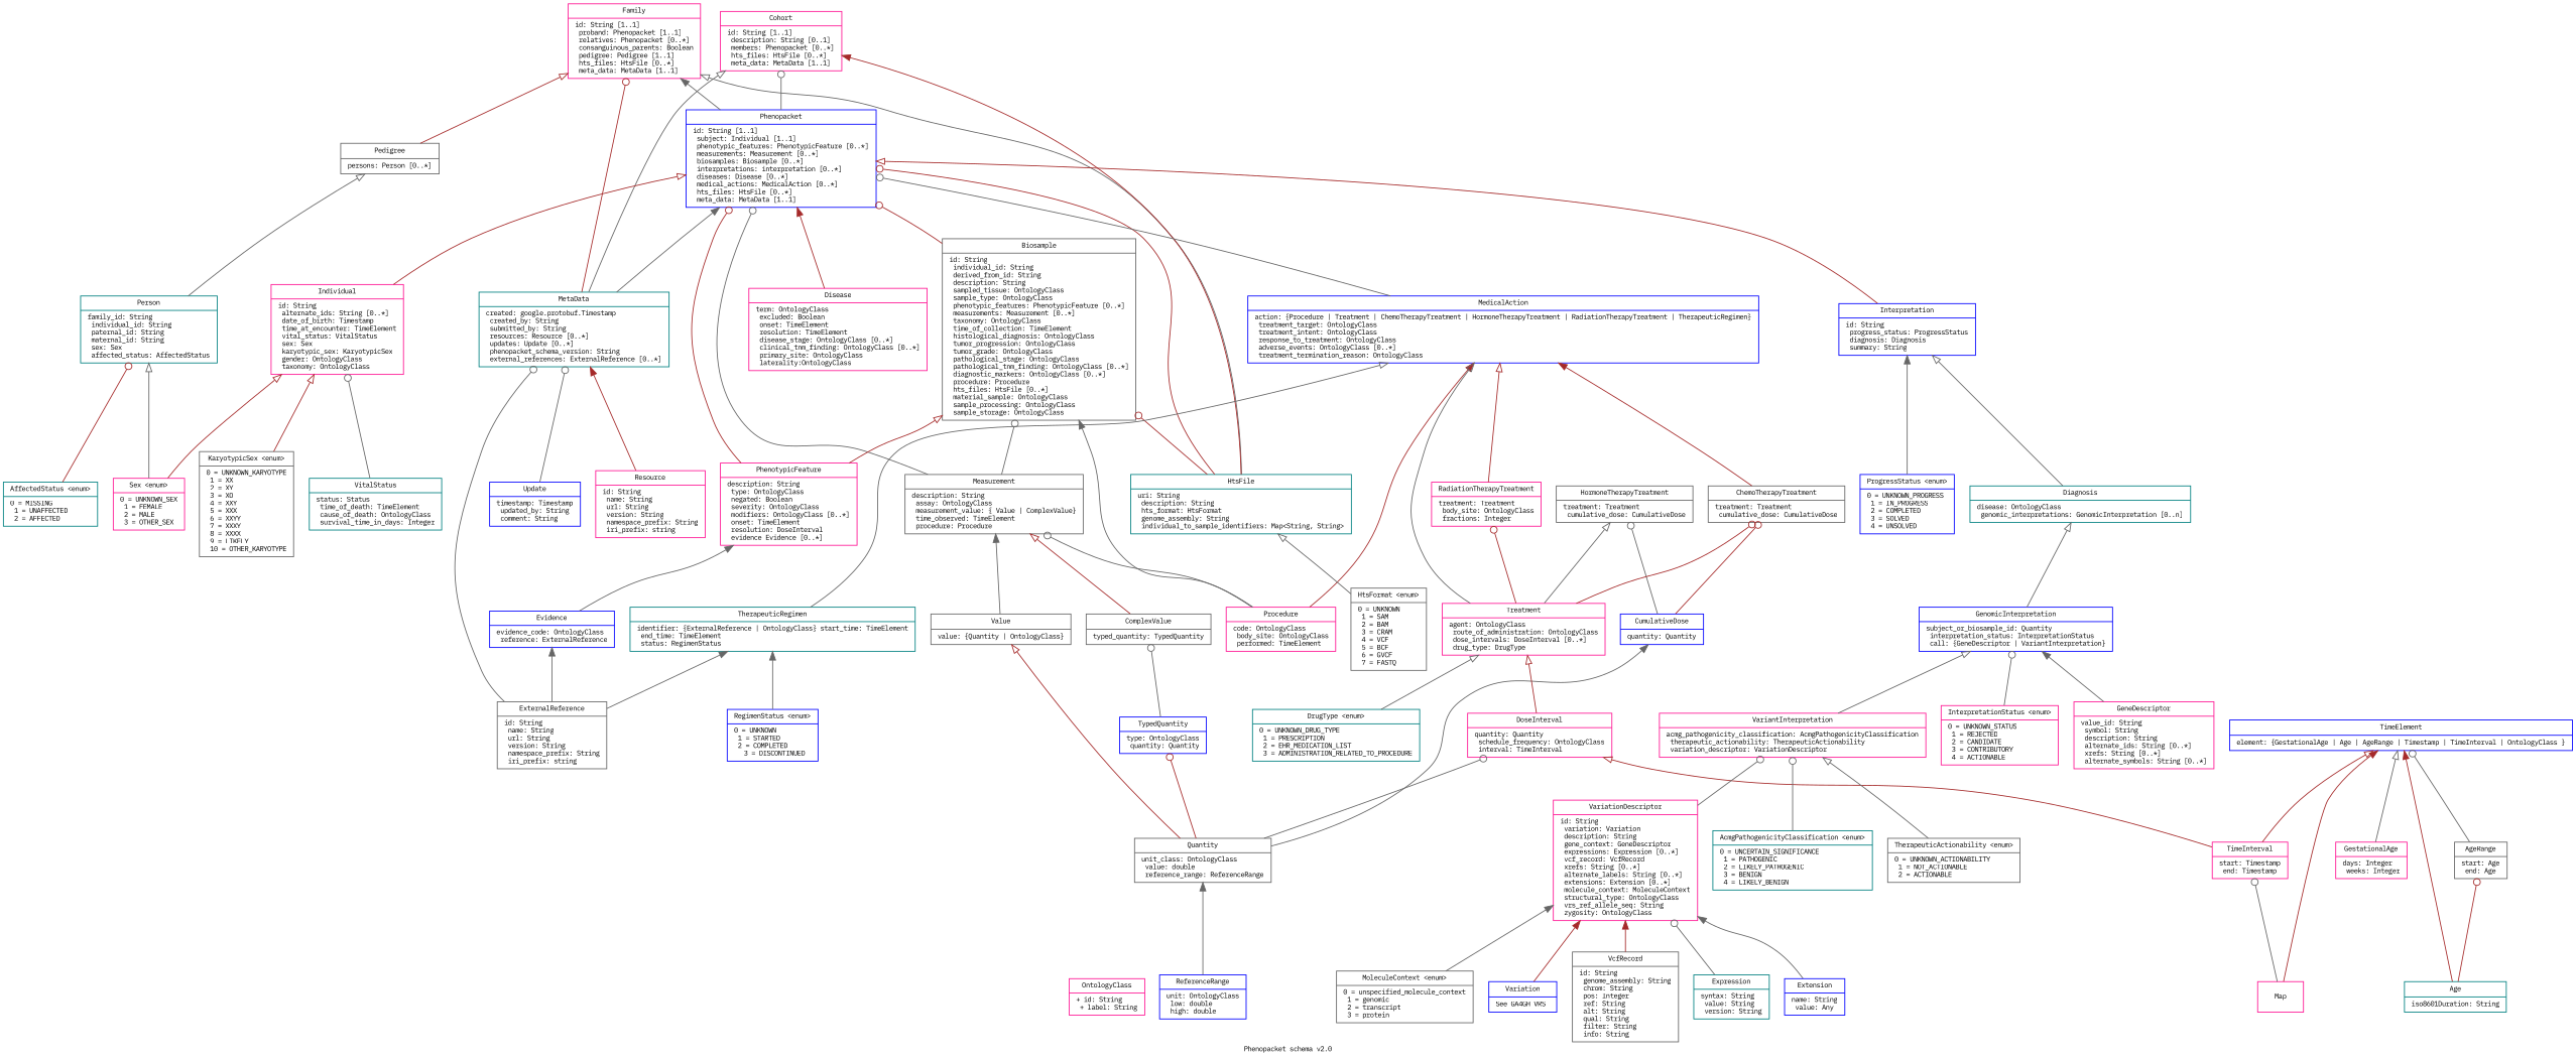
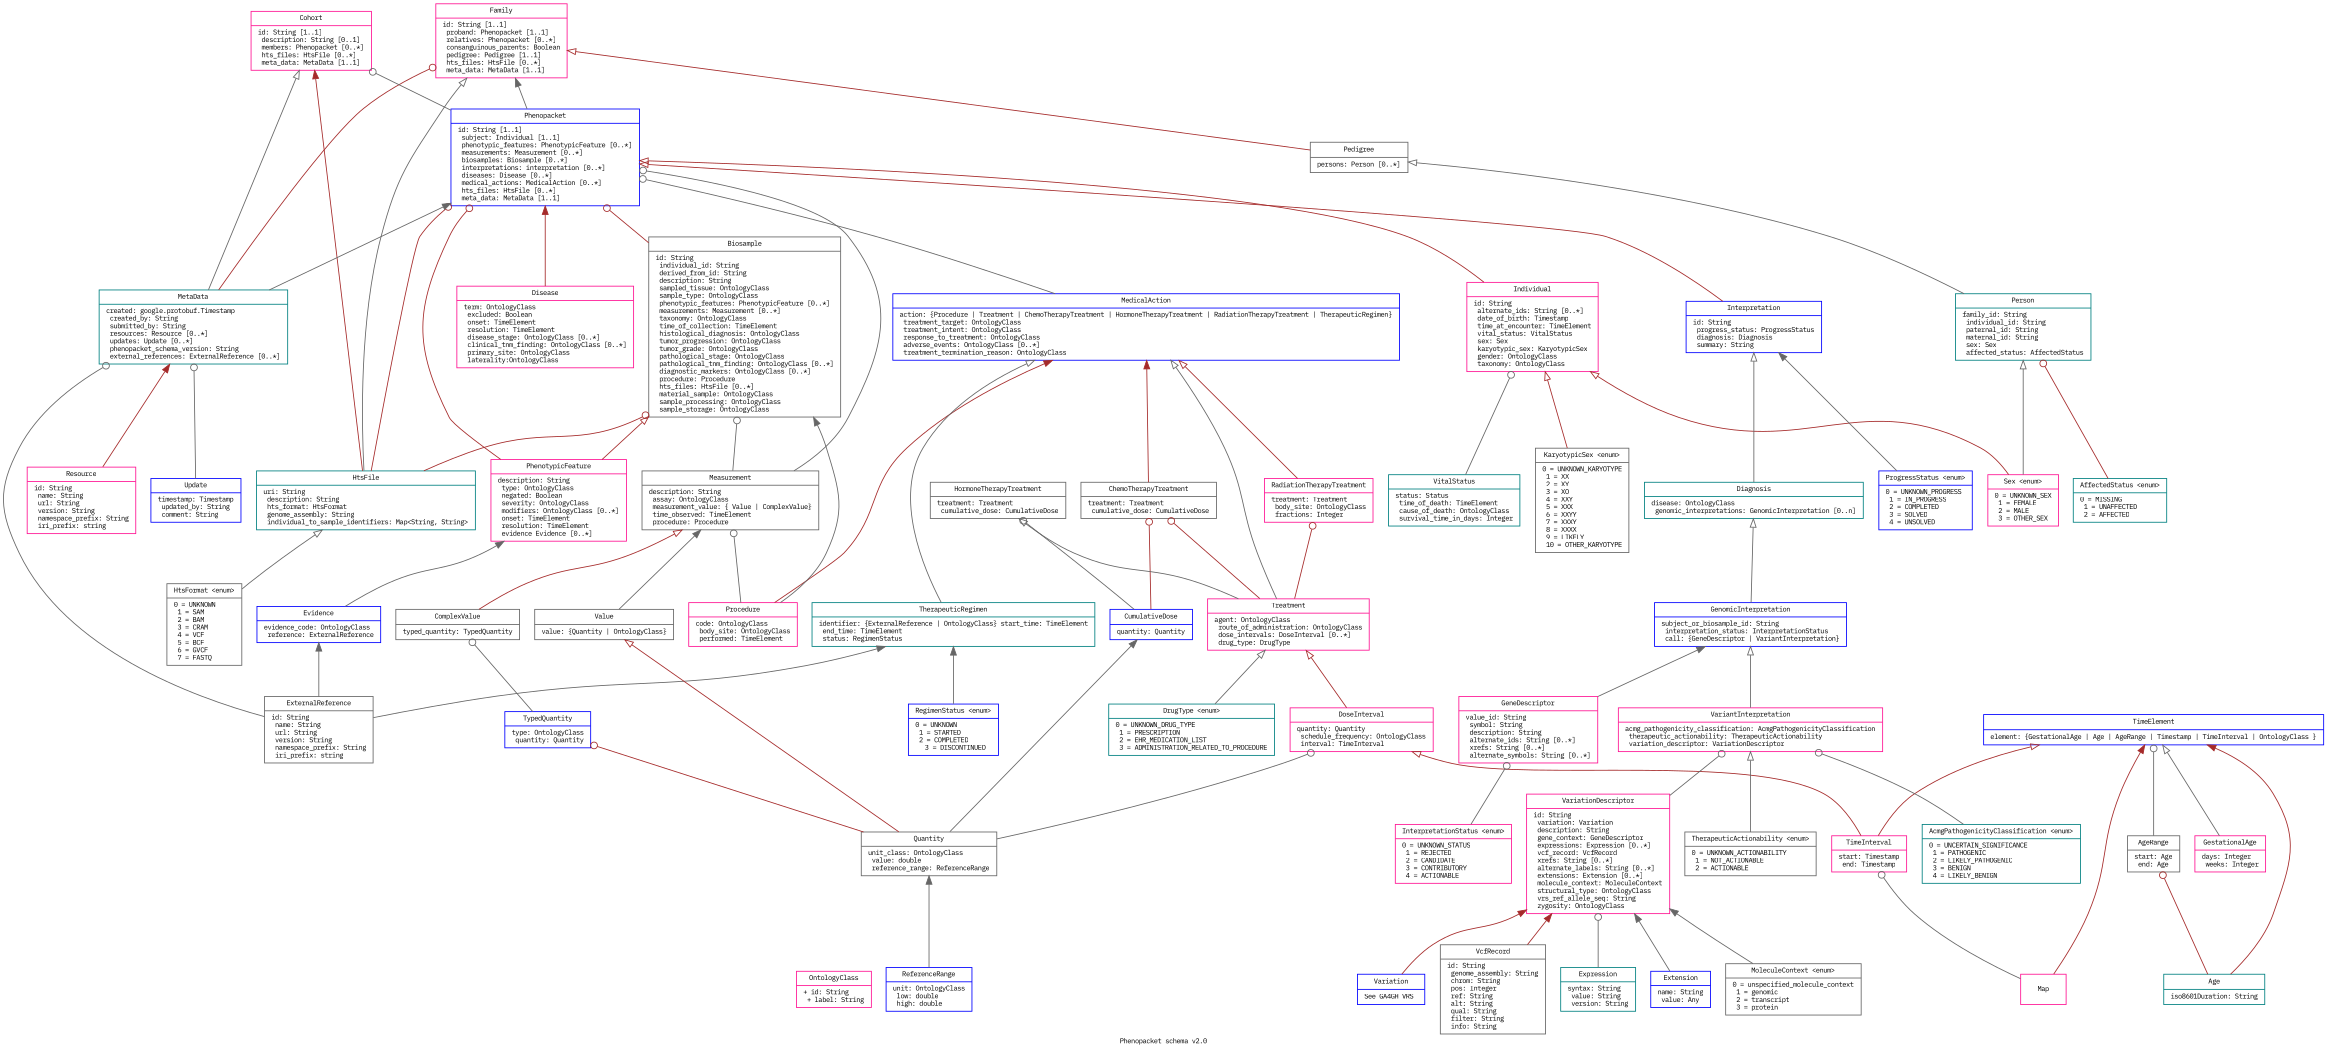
  digraph {
    fontname="IBM Plex Mono"
    fontsize=8
    label="Phenopacket schema v2.0"
    rankdir=BT
    splines=true
    node [color=deeppink fontname="IBM Plex Mono" fontsize=8 shape=record]
    edge [arrowhead=odot color=gray40 fontname="IBM Plex Mono" fontsize=8]
    n1 [label="{OntologyClass | + id: String\l + label: String\l}"]
    n2 [color=gray40 label="{ExternalReference| id: String\l name: String\l url: String\l version: String\l namespace_prefix: String\l iri_prefix: string\l}"]
    n3 [color=blue label="{Evidence| evidence_code: OntologyClass\l reference: ExternalReference\l}"]
    n4 [color=gray40 label="{Value| value: \{Quantity \| OntologyClass\} }"]
    n5 [color=gray40 label="{ComplexValue| typed_quantity: TypedQuantity\l}"]
    n6 [color=blue label="{TypedQuantity| type: OntologyClass\l quantity: Quantity\l}"]
    n7 [color=gray40 label="{Quantity| unit_class: OntologyClass\l value: double\l reference_range: ReferenceRange\l}"]
    n8 [color=blue label="{ReferenceRange| unit: OntologyClass\l low: double\l high: double\l}"]
    n9 [label="{Sex \<enum\>| 0 = UNKNOWN_SEX\l 1 = FEMALE\l 2 = MALE\l 3 = OTHER_SEX\l}"]
    n10 [color=gray40 label="{KaryotypicSex \<enum\>| 0 = UNKNOWN_KARYOTYPE\l 1 = XX\l 2 = XY\l 3 = XO\l 4 = XXY\l 5 = XXX\l 6 = XXYY\l 7 = XXXY\l 8 = XXXX\l 9 = LIKELY\l 10 = OTHER_KARYOTYPE\l}"]
    n11 [label="{Procedure| code: OntologyClass\l body_site: OntologyClass\l performed: TimeElement\l}"]
    n12 [label="{GestationalAge| days: Integer\l weeks: Integer\l}"]
    n13 [color=blue label="{TimeElement| element: \{GestationalAge \| Age \| AgeRange \| Timestamp \| TimeInterval \| OntologyClass \}}"]
    n14 [color=teal label="{Age| iso8601Duration: String\l}"]
    n15 [color=gray40 label="{AgeRange| start: Age\l end: Age\l}"]
    n16 [label="{TimeInterval| start: Timestamp\l end: Timestamp\l}"]
    n17 [label=Map]
    n18 [color=teal label="{HtsFile| uri: String\l description: String\l hts_format: HtsFormat\l genome_assembly: String\l individual_to_sample_identifiers: Map\<String, String\>\l}"]
    n19 [color=gray40 label="{HtsFormat \<enum\>| 0 = UNKNOWN\l 1 = SAM\l 2 = BAM\l 3 = CRAM\l 4 = VCF\l 5 = BCF\l 6 = GVCF\l 7 = FASTQ\l }"]
    n20 [label="{GeneDescriptor| value_id: String\l symbol: String\l description: String\l alternate_ids: String [0..*]\l xrefs: String [0..*]\l alternate_symbols: String [0..*]\l}"]
-   n21 [color=blue label="{GenomicInterpretation| subject_or_biosample_id: Quantity\l interpretation_status: InterpretationStatus\l call: \{GeneDescriptor \| VariantInterpretation\}}"]
+   n21 [color=blue label="{GenomicInterpretation| subject_or_biosample_id: String\l interpretation_status: InterpretationStatus\l call: \{GeneDescriptor \| VariantInterpretation\}}"]
    n22 [color=blue label="{Interpretation| id: String\l progress_status: ProgressStatus\l  diagnosis: Diagnosis\l summary: String\l}"]
    n23 [color=blue label="{ProgressStatus \<enum\>| 0 = UNKNOWN_PROGRESS\l 1 = IN_PROGRESS\l  2 = COMPLETED\l 3 = SOLVED\l 4 = UNSOLVED\l}"]
    n24 [color=teal label="{Diagnosis| disease: OntologyClass\l genomic_interpretations: GenomicInterpretation [0..n]\l}"]
    n25 [label="{InterpretationStatus \<enum\>| 0 = UNKNOWN_STATUS\l 1 = REJECTED\l 2 = CANDIDATE\l 3 = CONTRIBUTORY\l 4 = ACTIONABLE\l}"]
    n26 [label="{VariantInterpretation| acmg_pathogenicity_classification: AcmgPathogenicityClassification\l therapeutic_actionability: TherapeuticActionability\l variation_descriptor: VariationDescriptor\l}"]
    n27 [color=teal label="{AcmgPathogenicityClassification \<enum\>|  0 = UNCERTAIN_SIGNIFICANCE\l 1 = PATHOGENIC\l 2 = LIKELY_PATHOGENIC\l 3 = BENIGN\l 4 = LIKELY_BENIGN\l}"]
    n28 [color=gray40 label="{TherapeuticActionability \<enum\>|  0 = UNKNOWN_ACTIONABILITY\l 1 = NOT_ACTIONABLE\l 2 = ACTIONABLE\l}"]
    n29 [label="{VariationDescriptor| id: String\l variation: Variation\l description: String\l gene_context: GeneDescriptor\l expressions: Expression [0..*]\l vcf_record: VcfRecord\l xrefs: String [0..*]\l alternate_labels: String [0..*]\l extensions: Extension [0..*]\l molecule_context: MoleculeContext\l structural_type: OntologyClass\l vrs_ref_allele_seq: String\l zygosity: OntologyClass\l}"]
    n30 [color=gray40 label="{VcfRecord| id: String\l genome_assembly: String\l chrom: String\l pos: Integer\l ref: String\l alt: String\l qual: String\l filter: String\l info: String\l}"]
    n31 [color=teal label="{Expression| syntax: String\l value: String\l version: String\l}"]
    n32 [color=blue label="{Extension| name: String\l value: Any\l}"]
    n33 [color=gray40 label="{MoleculeContext \<enum\>| 0 = unspecified_molecule_context\l 1 = genomic\l 2 = transcript\l 3 = protein\l}"]
    n34 [color=blue label="{Variation| See GA4GH VRS \l}"]
    n35 [color=gray40 label="{Measurement|  description: String\l assay: OntologyClass\l measurement_value: \{ Value \| ComplexValue\}\l time_observed: TimeElement\l procedure: Procedure\l }"]
    n36 [color=teal label="{TherapeuticRegimen| identifier: \{ExternalReference \| OntologyClass\} start_time: TimeElement\l end_time: TimeElement\l status: RegimenStatus\l}"]
    n37 [color=blue label="{CumulativeDose| quantity: Quantity\l}"]
    n38 [label="{DoseInterval| quantity: Quantity\l schedule_frequency: OntologyClass\l interval: TimeInterval\l}"]
    n39 [color=blue label="{MedicalAction| action: \{\Procedure \| Treatment \| ChemoTherapyTreatment \| HormoneTherapyTreatment \| RadiationTherapyTreatment \| TherapeuticRegimen\}\l treatment_target: OntologyClass\l treatment_intent: OntologyClass\l response_to_treatment: OntologyClass\l adverse_events: OntologyClass [0..*]\l treatment_termination_reason: OntologyClass\l}"]
    n40 [label="{Treatment| agent: OntologyClass\l route_of_administration: OntologyClass\l dose_intervals: DoseInterval [0..*]\l drug_type: DrugType\l }"]
    n41 [color=gray40 label="{ChemoTherapyTreatment| treatment: Treatment\l cumulative_dose: CumulativeDose\l}"]
    n42 [color=gray40 label="{HormoneTherapyTreatment| treatment: Treatment\l cumulative_dose: CumulativeDose\l}"]
    n43 [label="{RadiationTherapyTreatment| treatment: Treatment\l body_site: OntologyClass\l fractions: Integer\l}"]
    n44 [color=blue label="{RegimenStatus \<enum\>| 0 = UNKNOWN\l 1 = STARTED\l 2 = COMPLETED\l 3 = DISCONTINUED}"]
    n45 [color=teal label="{DrugType \<enum\>| 0 = UNKNOWN_DRUG_TYPE\l 1 = PRESCRIPTION\l 2 = EHR_MEDICATION_LIST\l 3 = ADMINISTRATION_RELATED_TO_PROCEDURE\l}"]
    n46 [color=teal label="{Person| family_id: String\l individual_id: String\l paternal_id: String\l maternal_id: String\l sex: Sex\l affected_status: AffectedStatus\l}"]
    n47 [color=gray40 label="{Pedigree| persons: Person [0..*]\l}"]
    n48 [color=teal label="{AffectedStatus \<enum\>| 0 = MISSING\l 1 = UNAFFECTED\l 2 = AFFECTED\l}"]
    n49 [color=teal label="{MetaData| created: google.protobuf.Timestamp\l created_by: String\l submitted_by: String\l resources: Resource [0..*]\l updates: Update [0..*]\l phenopacket_schema_version: String\l external_references: ExternalReference [0..*]\l}"]
    n50 [color=gray40 label="{Biosample| id: String\l individual_id: String\l derived_from_id: String\l description: String\l sampled_tissue: OntologyClass\l sample_type: OntologyClass\l phenotypic_features: PhenotypicFeature [0..*]\l measurements: Measurement [0..*]\l taxonomy: OntologyClass\l time_of_collection: TimeElement\l histological_diagnosis: OntologyClass\l tumor_progression: OntologyClass\l tumor_grade: OntologyClass\l pathological_stage: OntologyClass\l pathological_tnm_finding: OntologyClass [0..*]\l diagnostic_markers: OntologyClass [0..*]\l procedure: Procedure\l hts_files: HtsFile [0..*]\l material_sample: OntologyClass\l sample_processing: OntologyClass\l sample_storage: OntologyClass\l}"]
    n51 [color=blue label="{Phenopacket| id: String [1..1]\l subject: Individual [1..1]\l phenotypic_features: PhenotypicFeature [0..*]\l measurements: Measurement [0..*]\l biosamples: Biosample [0..*]\l interpretations: interpretation [0..*]\l diseases: Disease [0..*]\l medical_actions: MedicalAction [0..*]\l hts_files: HtsFile [0..*]\l meta_data: MetaData [1..1]\l}"]
-   n52 [label="{PhenotypicFeature| description: String\l type: OntologyClass\l negated: Boolean\l severity: OntologyClass\l modifiers: OntologyClass [0..*]\l onset: TimeElement\l resolution: DoseInterval\l evidence Evidence [0..*]\l}"]
+   n52 [label="{PhenotypicFeature| description: String\l type: OntologyClass\l negated: Boolean\l severity: OntologyClass\l modifiers: OntologyClass [0..*]\l onset: TimeElement\l resolution: TimeElement\l evidence Evidence [0..*]\l}"]
    n53 [label="{Family| id: String [1..1]\l proband: Phenopacket [1..1]\l relatives: Phenopacket [0..*]\l consanguinous_parents: Boolean\l pedigree: Pedigree [1..1]\l hts_files: HtsFile [0..*]\l meta_data: MetaData [1..1]\l}"]
    n54 [label="{Cohort| id: String [1..1]\l description: String [0..1]\l members: Phenopacket [0..*]\l hts_files: HtsFile [0..*]\l meta_data: MetaData [1..1]\l}"]
    n55 [label="{Disease| term: OntologyClass\l excluded: Boolean\l onset: TimeElement\l resolution: TimeElement\l disease_stage: OntologyClass [0..*]\l clinical_tnm_finding: OntologyClass [0..*]\l primary_site: OntologyClass\l laterality:OntologyClass\l}"]
    n56 [label="{Individual| id: String\l alternate_ids: String [0..*]\l date_of_birth: Timestamp\l time_at_encounter: TimeElement\l vital_status: VitalStatus\l sex: Sex\l karyotypic_sex: KaryotypicSex\l gender: OntologyClass\l taxonomy: OntologyClass\l}"]
    n57 [label="{Resource| id: String\l name: String\l url: String\l version: String\l namespace_prefix: String\l iri_prefix: string\l}"]
    n58 [color=blue label="{Update| timestamp: Timestamp\l updated_by: String\l comment: String\l}"]
    n59 [color=teal label="{VitalStatus| status: Status\l time_of_death: TimeElement\l cause_of_death: OntologyClass\l survival_time_in_days: Integer\l}"]
    subgraph sub_1 {
      n1
      n2
      n3
      n4
      n5
      n6
      n7
      n8
      n9
      n10
      n11
      n12
      n13
      n14
      n15
      n16
      n17
    }
    subgraph sub_2 {
      n18
      n19
      n20
    }
    subgraph sub_3 {
      label=interpretation
      n20
      n21
      n22
      n23
      n24
      n25
      n26
      n27
      n28
      n29
    }
    subgraph sub_4 {
      n20
      n29
      n30
      n31
      n32
      n33
      n34
    }
    subgraph sub_5 {
      n4
      n5
      n11
      n35
    }
    subgraph sub_6 {
      n2
      n7
      n11
      n16
      n36
      n37
      n38
      n39
      n40
      n41
      n42
      n43
      n44
      n45
    }
    subgraph sub_7 {
      n9
      n46
      n47
      n48
    }
    subgraph sub_8 {
      n2
      n3
      n18
      n22
      n35
      n39
      n47
      n49
      n50
      n51
      n52
      n53
      n54
      n55
      n56
      n57
      n58
    }
    n2 -> n3 [arrowhead=normal]
    n2 -> n36 [arrowhead=normal]
    n2 -> n49
    n3 -> n52 [arrowhead=normal]
    n4 -> n35 [arrowhead=normal]
    n5 -> n35 [arrowhead=onormal color=brown]
    n6 -> n5
    n7 -> n4 [arrowhead=onormal color=brown]
    n7 -> n6 [color=brown]
    n7 -> n37 [arrowhead=normal]
    n7 -> n38
    n8 -> n7 [arrowhead=normal]
    n9 -> n46 [arrowhead=onormal]
    n9 -> n56 [arrowhead=onormal color=brown]
    n10 -> n56 [arrowhead=onormal color=brown]
    n11 -> n35
    n11 -> n39 [arrowhead=normal color=brown]
    n11 -> n50 [arrowhead=normal]
    n12 -> n13 [arrowhead=onormal]
    n14 -> n13 [arrowhead=normal color=brown]
    n14 -> n15 [color=brown]
    n15 -> n13
    n16 -> n13 [arrowhead=onormal color=brown]
    n16 -> n38 [arrowhead=onormal color=brown]
    n17 -> n13 [arrowhead=normal color=brown]
    n17 -> n16
    n18 -> n50 [color=brown]
    n18 -> n51 [color=brown]
    n18 -> n53 [arrowhead=onormal]
    n18 -> n54 [arrowhead=normal color=brown]
    n19 -> n18 [arrowhead=onormal]
    n20 -> n21 [arrowhead=normal]
    n21 -> n24 [arrowhead=onormal]
    n22 -> n51 [arrowhead=onormal color=brown]
    n23 -> n22 [arrowhead=normal]
    n24 -> n22 [arrowhead=onormal]
-   n25 -> n21
+   n25 -> n20
    n26 -> n21 [arrowhead=onormal]
    n27 -> n26
    n28 -> n26 [arrowhead=onormal]
    n29 -> n26
    n30 -> n29 [arrowhead=normal color=brown]
    n31 -> n29
    n32 -> n29 [arrowhead=normal]
    n33 -> n29 [arrowhead=normal]
    n34 -> n29 [arrowhead=normal color=brown]
    n35 -> n50
    n35 -> n51
    n36 -> n39 [arrowhead=onormal]
    n37 -> n41 [color=brown]
    n37 -> n42
    n38 -> n40 [arrowhead=onormal color=brown]
    n39 -> n51
    n40 -> n39 [arrowhead=onormal]
    n40 -> n41 [color=brown]
    n40 -> n42 [arrowhead=onormal]
    n40 -> n43 [color=brown]
    n41 -> n39 [arrowhead=normal color=brown]
    n43 -> n39 [arrowhead=onormal color=brown]
    n44 -> n36 [arrowhead=normal]
    n45 -> n40 [arrowhead=onormal]
    n46 -> n47 [arrowhead=onormal]
    n47 -> n53 [arrowhead=onormal color=brown]
    n48 -> n46 [color=brown]
    n49 -> n51 [arrowhead=normal]
    n49 -> n53 [color=brown]
    n49 -> n54 [arrowhead=onormal]
    n50 -> n51 [color=brown]
    n51 -> n53 [arrowhead=normal]
    n51 -> n54
    n52 -> n50 [arrowhead=onormal color=brown]
    n52 -> n51 [color=brown]
    n55 -> n51 [arrowhead=normal color=brown]
    n56 -> n51 [arrowhead=onormal color=brown]
    n57 -> n49 [arrowhead=normal color=brown]
    n58 -> n49
    n59 -> n56
  }
